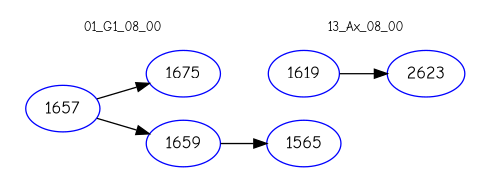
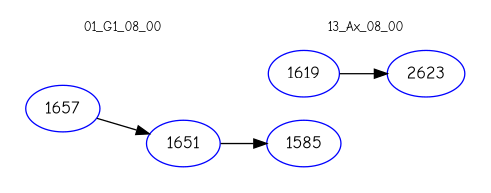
  digraph {
    fontname="Comic Neue"
    rankdir=LR
    node [color=blue fontname="Comic Neue"]
    edge [color=black fontname="Comic Neue"]
    n1 [label=1619]
-   n2 [label=1565]
+   n2 [label=1585]
    n3 [label=2623]
    n4 [label=1657]
-   n5 [label=1659]
-   n6 [label=1675]
+   n5 [label=1651]
    subgraph cluster_1 {
      color=white
      fontsize=10
      label="13_Ax_08_00"
      n1
      n2
      n3
    }
    subgraph cluster_2 {
      color=white
      fontsize=10
      label="01_G1_08_00"
      n4
      n5
-     n6
    }
    n1 -> n3
    n4 -> n5
-   n4 -> n6
    n5 -> n2
  }
